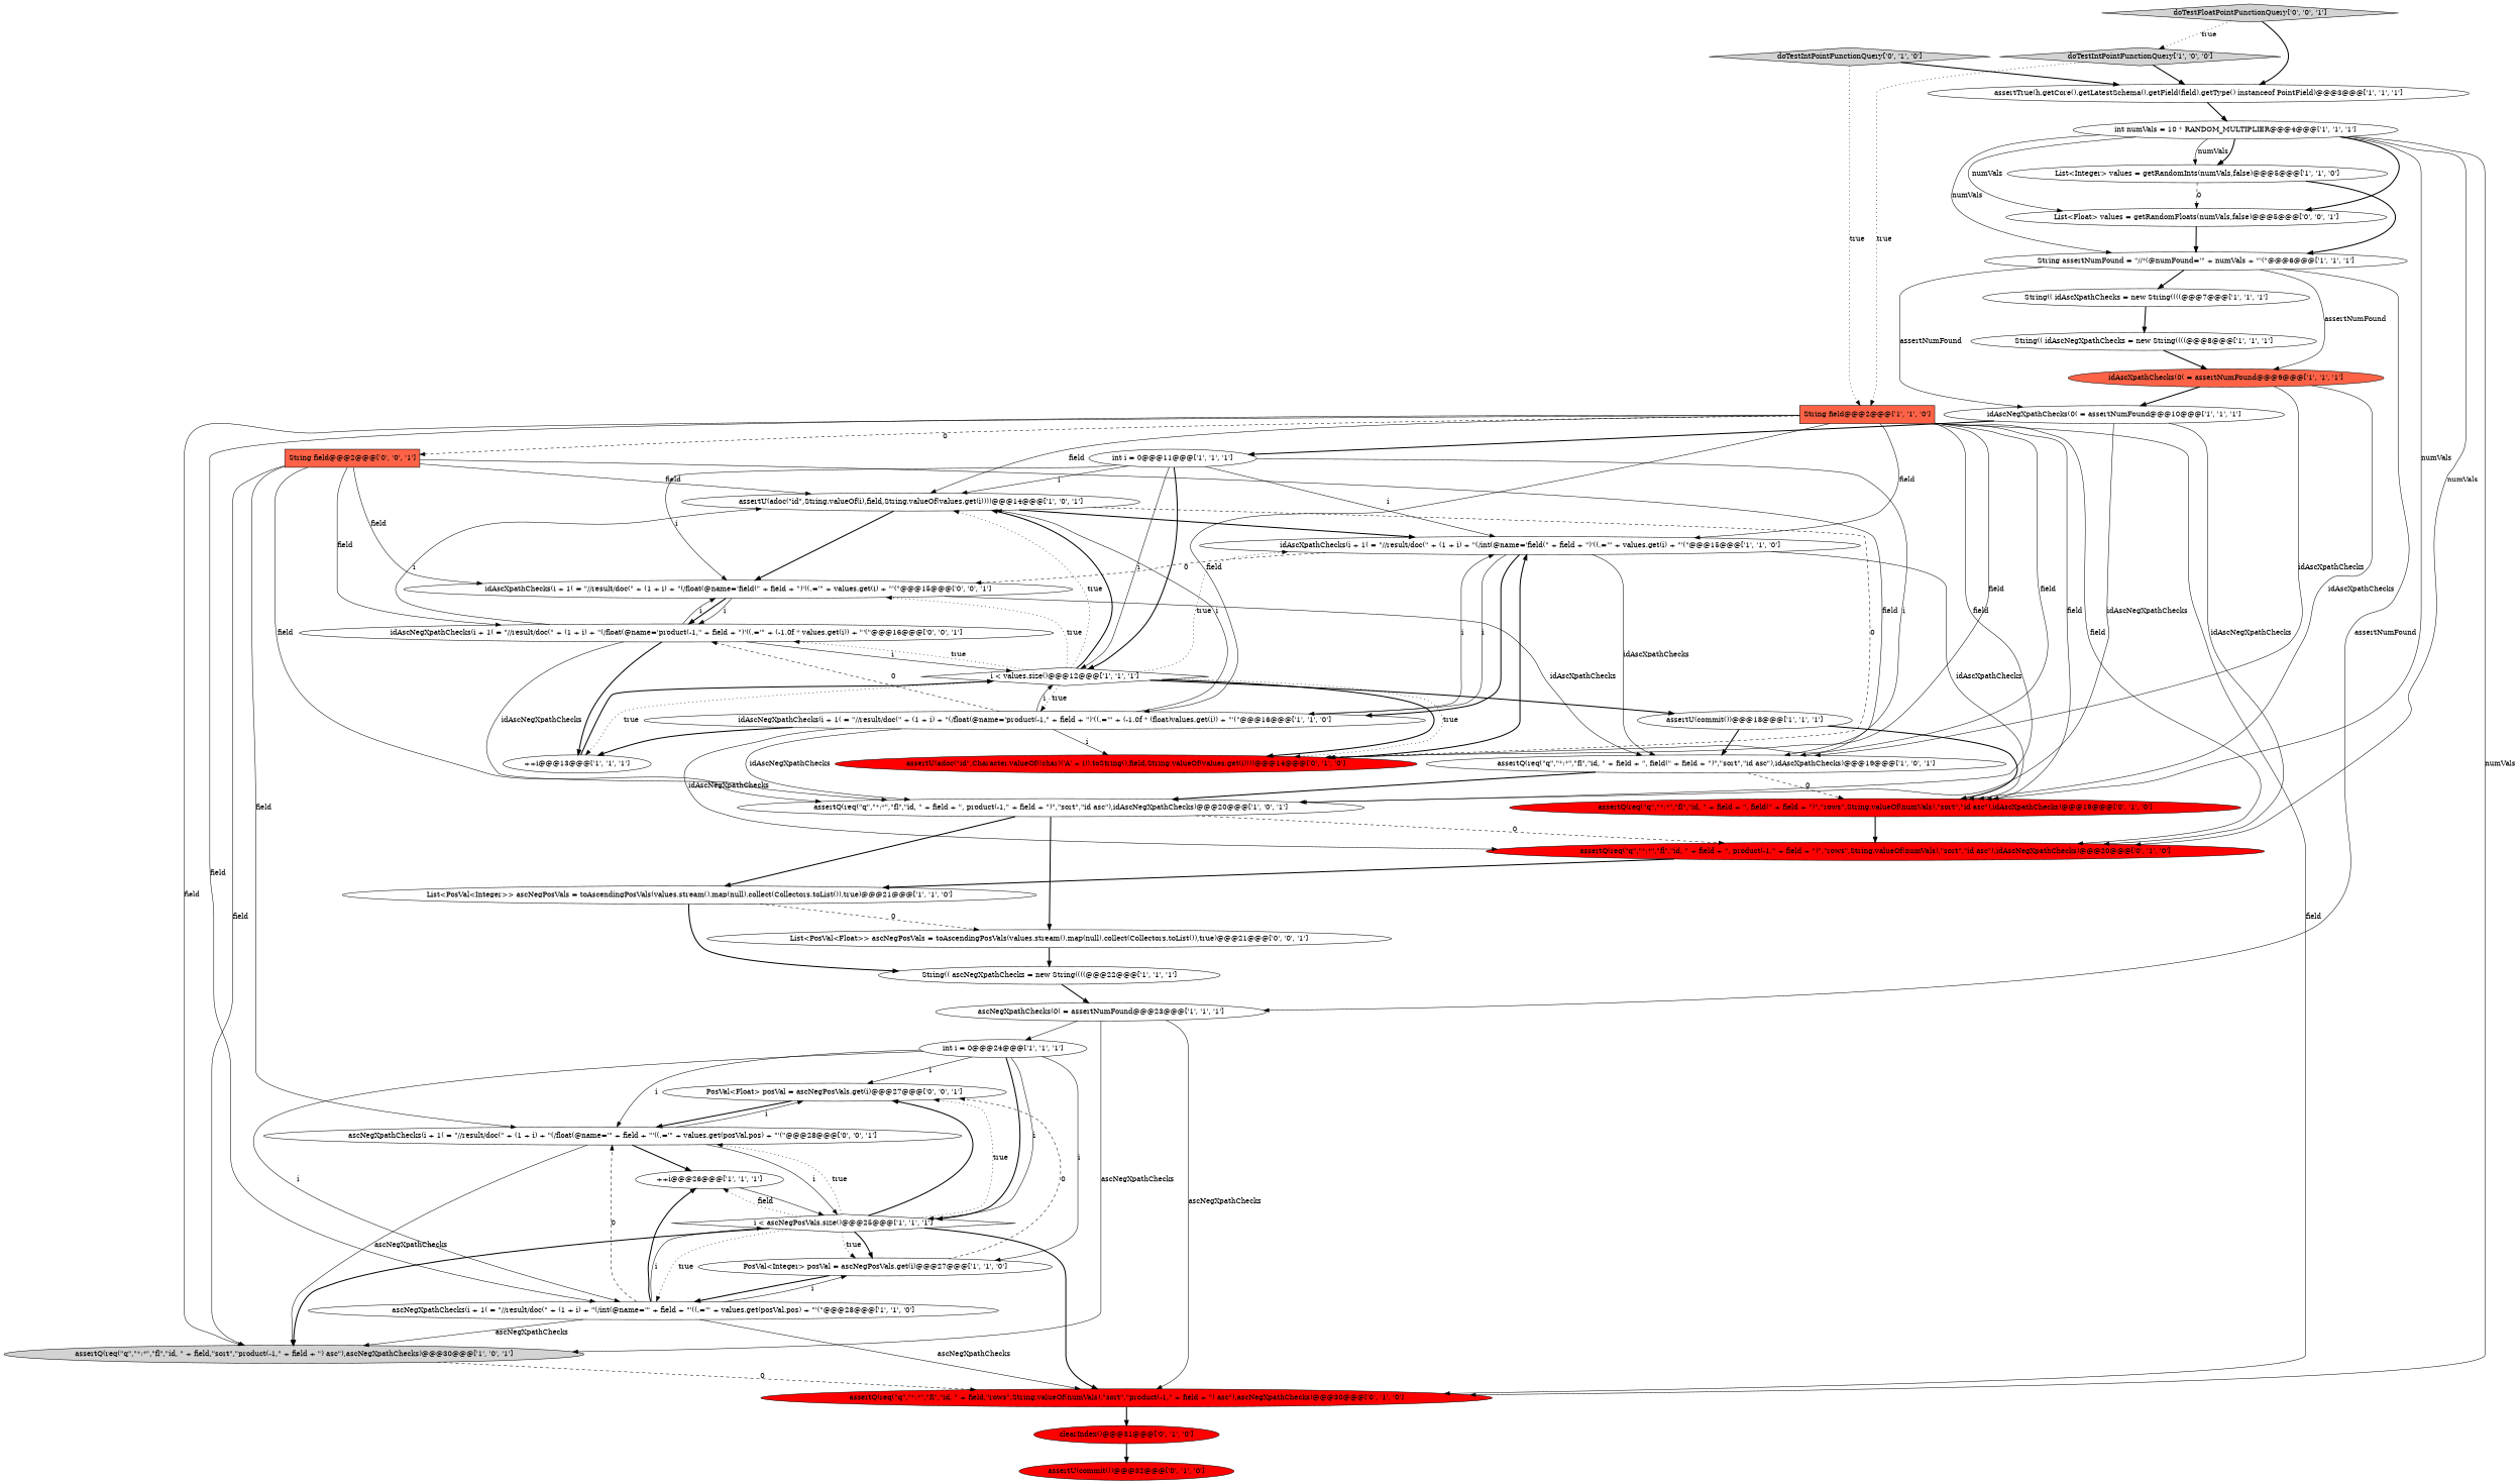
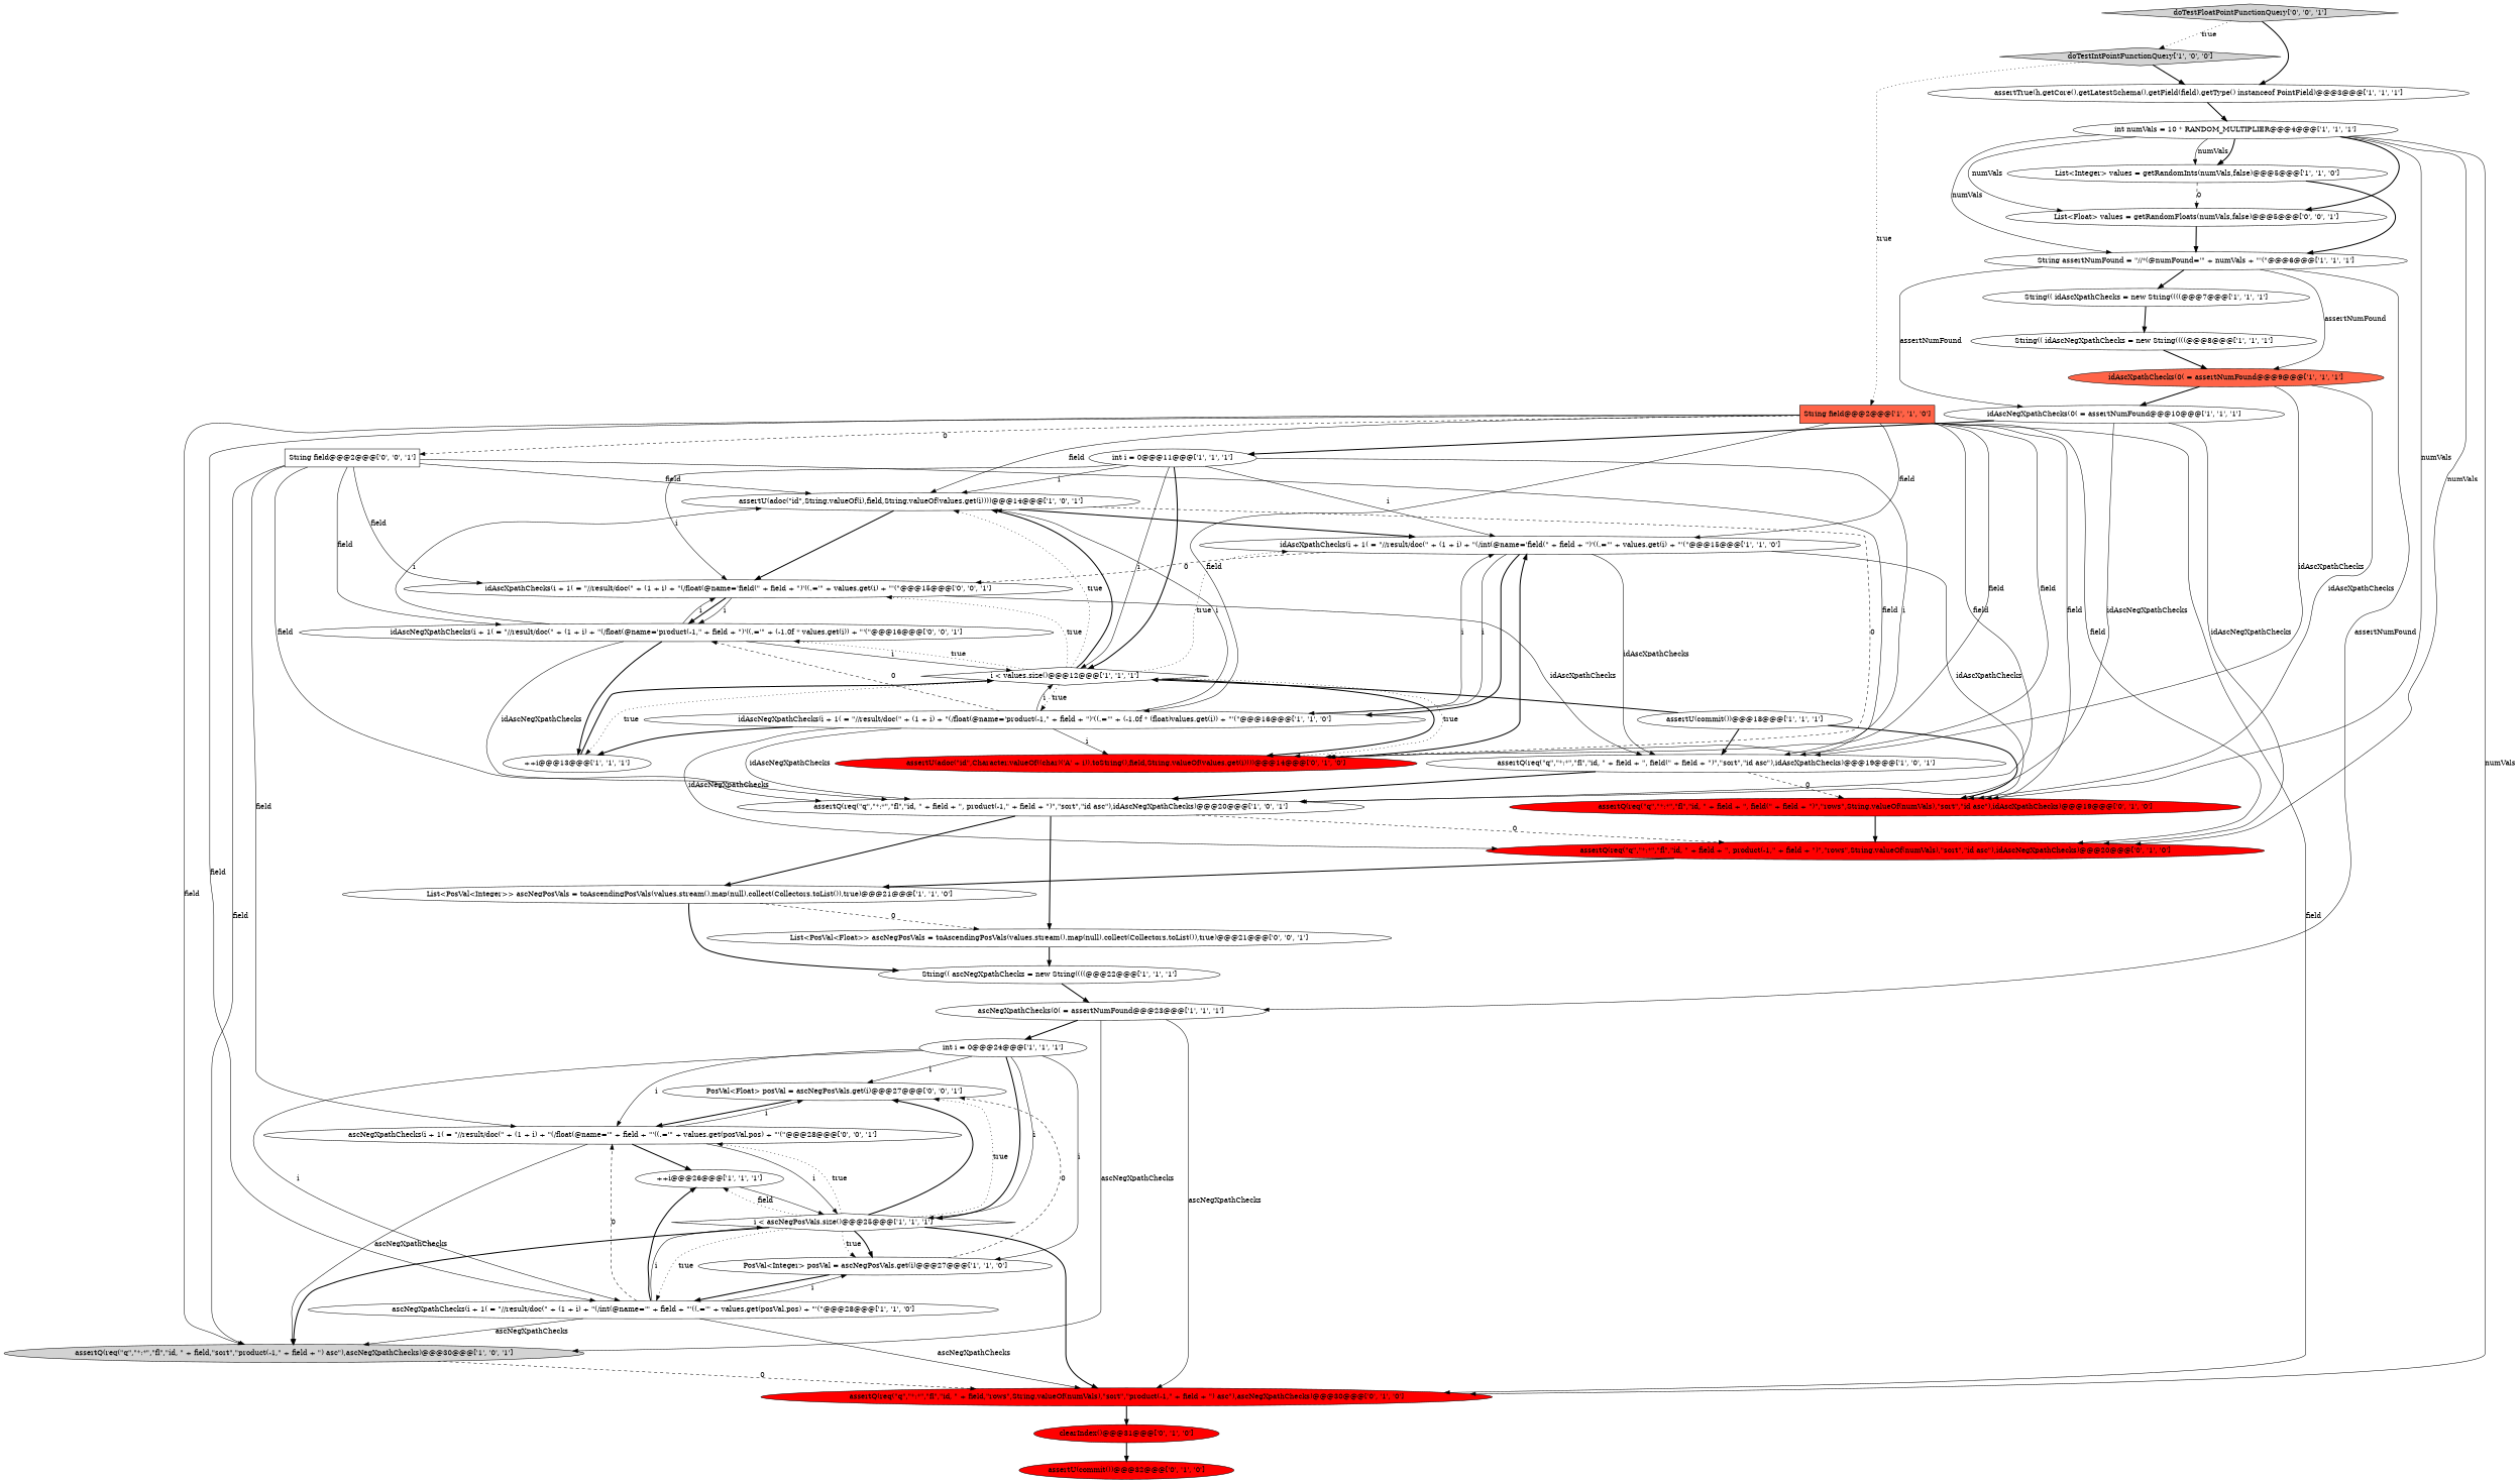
  digraph {
    node [fillcolor=white shape=ellipse style=filled]
    edge [style=solid]
    n1 [label="List<Float> values = getRandomFloats(numVals,false)@@@5@@@['0', '0', '1']"]
    n2 [label="String assertNumFound = \"//*(@numFound='\" + numVals + \"'(\"@@@6@@@['1', '1', '1']"]
    n3 [fillcolor=tomato label="idAscXpathChecks(0( = assertNumFound@@@9@@@['1', '1', '1']"]
    n4 [label="ascNegXpathChecks(0( = assertNumFound@@@23@@@['1', '1', '1']"]
    n5 [label="idAscNegXpathChecks(0( = assertNumFound@@@10@@@['1', '1', '1']"]
    n6 [label="String(( idAscXpathChecks = new String((((@@@7@@@['1', '1', '1']"]
    n7 [label="String(( idAscNegXpathChecks = new String((((@@@8@@@['1', '1', '1']"]
    n8 [fillcolor=red label="assertQ(req(\"q\",\"*:*\",\"fl\",\"id, \" + field + \", field(\" + field + \")\",\"rows\",String.valueOf(numVals),\"sort\",\"id asc\"),idAscXpathChecks)@@@19@@@['0', '1', '0']"]
    n9 [label="assertQ(req(\"q\",\"*:*\",\"fl\",\"id, \" + field + \", field(\" + field + \")\",\"sort\",\"id asc\"),idAscXpathChecks)@@@19@@@['1', '0', '1']"]
    n10 [label="assertU(adoc(\"id\",String.valueOf(i),field,String.valueOf(values.get(i))))@@@14@@@['1', '0', '1']"]
    n11 [label="idAscXpathChecks(i + 1( = \"//result/doc(\" + (1 + i) + \"(/int(@name='field(\" + field + \")'((.='\" + values.get(i) + \"'(\"@@@15@@@['1', '1', '0']"]
    n12 [fillcolor=red label="assertU(adoc(\"id\",Character.valueOf((char)('A' + i)).toString(),field,String.valueOf(values.get(i))))@@@14@@@['0', '1', '0']"]
    n13 [label="idAscXpathChecks(i + 1( = \"//result/doc(\" + (1 + i) + \"(/float(@name='field(\" + field + \")'((.='\" + values.get(i) + \"'(\"@@@15@@@['0', '0', '1']"]
    n14 [label="idAscNegXpathChecks(i + 1( = \"//result/doc(\" + (1 + i) + \"(/float(@name='product(-1,\" + field + \")'((.='\" + (-1.0f * (float)values.get(i)) + \"'(\"@@@16@@@['1', '1', '0']"]
    n15 [label="idAscNegXpathChecks(i + 1( = \"//result/doc(\" + (1 + i) + \"(/float(@name='product(-1,\" + field + \")'((.='\" + (-1.0f * values.get(i)) + \"'(\"@@@16@@@['0', '0', '1']"]
    n16 [fillcolor=lightgray label="assertQ(req(\"q\",\"*:*\",\"fl\",\"id, \" + field,\"sort\",\"product(-1,\" + field + \") asc\"),ascNegXpathChecks)@@@30@@@['1', '0', '1']"]
    n17 [fillcolor=red label="assertQ(req(\"q\",\"*:*\",\"fl\",\"id, \" + field,\"rows\",String.valueOf(numVals),\"sort\",\"product(-1,\" + field + \") asc\"),ascNegXpathChecks)@@@30@@@['0', '1', '0']"]
    n18 [label="int i = 0@@@24@@@['1', '1', '1']"]
    n19 [fillcolor=red label="assertQ(req(\"q\",\"*:*\",\"fl\",\"id, \" + field + \", product(-1,\" + field + \")\",\"rows\",String.valueOf(numVals),\"sort\",\"id asc\"),idAscNegXpathChecks)@@@20@@@['0', '1', '0']"]
    n20 [label="int i = 0@@@11@@@['1', '1', '1']"]
    n21 [label="assertQ(req(\"q\",\"*:*\",\"fl\",\"id, \" + field + \", product(-1,\" + field + \")\",\"sort\",\"id asc\"),idAscNegXpathChecks)@@@20@@@['1', '0', '1']"]
    n22 [label="++i@@@13@@@['1', '1', '1']"]
    n23 [label="i < values.size()@@@12@@@['1', '1', '1']" shape=diamond]
    n24 [label="assertU(commit())@@@18@@@['1', '1', '1']"]
    n25 [label="String(( ascNegXpathChecks = new String((((@@@22@@@['1', '1', '1']"]
    n26 [fillcolor=red label="clearIndex()@@@31@@@['0', '1', '0']"]
    n27 [label="PosVal<Float> posVal = ascNegPosVals.get(i)@@@27@@@['0', '0', '1']"]
    n28 [label="ascNegXpathChecks(i + 1( = \"//result/doc(\" + (1 + i) + \"(/float(@name='\" + field + \"'((.='\" + values.get(posVal.pos) + \"'(\"@@@28@@@['0', '0', '1']"]
    n29 [label="ascNegXpathChecks(i + 1( = \"//result/doc(\" + (1 + i) + \"(/int(@name='\" + field + \"'((.='\" + values.get(posVal.pos) + \"'(\"@@@28@@@['1', '1', '0']"]
    n30 [label="PosVal<Integer> posVal = ascNegPosVals.get(i)@@@27@@@['1', '1', '0']"]
    n31 [label="i < ascNegPosVals.size()@@@25@@@['1', '1', '1']" shape=diamond]
    n32 [label="List<PosVal<Integer>> ascNegPosVals = toAscendingPosVals(values.stream().map(null).collect(Collectors.toList()),true)@@@21@@@['1', '1', '0']"]
    n33 [label="List<PosVal<Float>> ascNegPosVals = toAscendingPosVals(values.stream().map(null).collect(Collectors.toList()),true)@@@21@@@['0', '0', '1']"]
    n34 [label="++i@@@26@@@['1', '1', '1']"]
    n35 [fillcolor=lightgray label="doTestFloatPointFunctionQuery['0', '0', '1']" shape=diamond]
    n36 [label="assertTrue(h.getCore().getLatestSchema().getField(field).getType() instanceof PointField)@@@3@@@['1', '1', '1']"]
    n37 [fillcolor=lightgray label="doTestIntPointFunctionQuery['1', '0', '0']" shape=diamond]
    n38 [label="int numVals = 10 * RANDOM_MULTIPLIER@@@4@@@['1', '1', '1']"]
-   n39 [fillcolor=tomato label="String field@@@2@@@['0', '0', '1']" shape=box]
+   n39 [label="String field@@@2@@@['0', '0', '1']" shape=box]
    n40 [fillcolor=red label="assertU(commit())@@@32@@@['0', '1', '0']"]
    n41 [label="List<Integer> values = getRandomInts(numVals,false)@@@5@@@['1', '1', '0']"]
-   n42 [fillcolor=lightgray label="doTestIntPointFunctionQuery['0', '1', '0']" shape=diamond]
    n43 [fillcolor=tomato label="String field@@@2@@@['1', '1', '0']" shape=box]
    n1 -> n2 [style=bold]
    n2 -> n3 [label=assertNumFound]
    n2 -> n4 [label=assertNumFound]
    n2 -> n5 [label=assertNumFound]
    n2 -> n6 [style=bold]
    n3 -> n5 [style=bold]
    n3 -> n8 [label=idAscXpathChecks]
    n3 -> n9 [label=idAscXpathChecks]
    n4 -> n16 [label=ascNegXpathChecks]
    n4 -> n17 [label=ascNegXpathChecks]
-   n4 -> n18
+   n4 -> n18 [style=bold]
    n5 -> n19 [label=idAscNegXpathChecks]
    n5 -> n20 [style=bold]
    n5 -> n21 [label=idAscNegXpathChecks]
    n6 -> n7 [style=bold]
    n7 -> n3 [style=bold]
    n8 -> n19 [style=bold]
    n9 -> n8 [label=0 style=dashed]
    n9 -> n21 [style=bold]
    n10 -> n11 [style=bold]
    n10 -> n12 [label=0 style=dashed]
    n10 -> n13 [style=bold]
    n11 -> n8 [label=idAscXpathChecks]
    n11 -> n9 [label=idAscXpathChecks]
    n11 -> n13 [label=0 style=dashed]
    n11 -> n14 [label=i]
    n11 -> n14 [style=bold]
    n12 -> n11 [style=bold]
    n13 -> n9 [label=idAscXpathChecks]
    n13 -> n15 [style=bold]
    n13 -> n15 [label=i]
    n14 -> n10 [label=i]
    n14 -> n11 [label=i]
    n14 -> n12 [label=i]
    n14 -> n15 [label=0 style=dashed]
    n14 -> n19 [label=idAscNegXpathChecks]
    n14 -> n21 [label=idAscNegXpathChecks]
    n14 -> n22 [style=bold]
    n14 -> n23 [label=i]
    n15 -> n10 [label=i]
    n15 -> n13 [label=i]
    n15 -> n21 [label=idAscNegXpathChecks]
    n15 -> n22 [style=bold]
    n15 -> n23 [label=i]
    n16 -> n17 [label=0 style=dashed]
    n17 -> n26 [style=bold]
    n18 -> n27 [label=i]
    n18 -> n28 [label=i]
    n18 -> n29 [label=i]
    n18 -> n30 [label=i]
    n18 -> n31 [style=bold]
    n18 -> n31 [label=i]
    n19 -> n32 [style=bold]
    n20 -> n10 [label=i]
    n20 -> n11 [label=i]
    n20 -> n12 [label=i]
    n20 -> n13 [label=i]
    n20 -> n23 [label=i]
    n20 -> n23 [style=bold]
    n21 -> n19 [label=0 style=dashed]
    n21 -> n32 [style=bold]
    n21 -> n33 [style=bold]
    n22 -> n23 [style=bold]
    n23 -> n10 [label=true style=dotted]
    n23 -> n10 [style=bold]
    n23 -> n11 [label=true style=dotted]
    n23 -> n12 [style=bold]
    n23 -> n12 [label=true style=dotted]
    n23 -> n13 [label=true style=dotted]
    n23 -> n14 [label=true style=dotted]
    n23 -> n15 [label=true style=dotted]
    n23 -> n22 [label=true style=dotted]
-   n23 -> n24 [style=bold]
+   n24 -> n23 [style=bold]
    n24 -> n8 [style=bold]
    n24 -> n9 [style=bold]
    n25 -> n4 [style=bold]
    n26 -> n40 [style=bold]
    n27 -> n28 [style=bold]
    n28 -> n16 [label=ascNegXpathChecks]
    n28 -> n27 [label=i]
    n28 -> n31 [label=i]
    n28 -> n34 [style=bold]
    n29 -> n16 [label=ascNegXpathChecks]
    n29 -> n17 [label=ascNegXpathChecks]
    n29 -> n28 [label=0 style=dashed]
    n29 -> n30 [label=i]
    n29 -> n31 [label=i]
    n29 -> n34 [style=bold]
    n30 -> n27 [label=0 style=dashed]
    n30 -> n29 [style=bold]
    n31 -> n16 [style=bold]
    n31 -> n17 [style=bold]
    n31 -> n27 [label=true style=dotted]
    n31 -> n27 [style=bold]
    n31 -> n28 [label=true style=dotted]
    n31 -> n29 [label=true style=dotted]
    n31 -> n30 [style=bold]
    n31 -> n30 [label=true style=dotted]
    n31 -> n34 [label=field style=dotted]
    n32 -> n25 [style=bold]
    n32 -> n33 [label=0 style=dashed]
    n33 -> n25 [style=bold]
    n34 -> n31
    n35 -> n36 [style=bold]
    n35 -> n37 [label=true style=dotted]
    n36 -> n38 [style=bold]
    n37 -> n36 [style=bold]
    n37 -> n43 [label=true style=dotted]
    n38 -> n1 [style=bold]
    n38 -> n1 [label=numVals]
    n38 -> n2 [label=numVals]
    n38 -> n8 [label=numVals]
    n38 -> n17 [label=numVals]
    n38 -> n19 [label=numVals]
    n38 -> n41 [label=numVals]
    n38 -> n41 [style=bold]
    n39 -> n9 [label=field]
    n39 -> n10 [label=field]
    n39 -> n13 [label=field]
    n39 -> n15 [label=field]
    n39 -> n16 [label=field]
    n39 -> n21 [label=field]
    n39 -> n28 [label=field]
    n41 -> n1 [label=0 style=dashed]
    n41 -> n2 [style=bold]
-   n42 -> n36 [style=bold]
-   n42 -> n43 [label=true style=dotted]
    n43 -> n8 [label=field]
    n43 -> n9 [label=field]
    n43 -> n10 [label=field]
    n43 -> n11 [label=field]
    n43 -> n12 [label=field]
    n43 -> n14 [label=field]
    n43 -> n16 [label=field]
    n43 -> n17 [label=field]
    n43 -> n19 [label=field]
    n43 -> n21 [label=field]
    n43 -> n29 [label=field]
    n43 -> n39 [label=0 style=dashed]
  }
